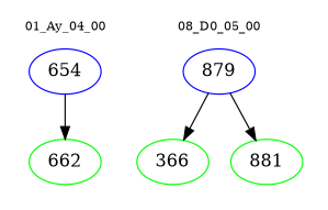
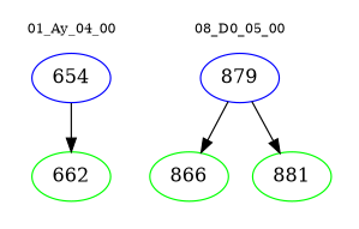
  digraph {
    node [color=green]
    edge [color=black]
    n1 [color=blue label=654]
    n2 [label=662]
    n3 [color=blue label=879]
-   n4 [label=366]
+   n4 [label=866]
    n5 [label=881]
    subgraph cluster_1 {
      color=white
      fontsize=10
      label="01_Ay_04_00"
      n1
      n2
    }
    subgraph cluster_2 {
      color=white
      fontsize=10
      label="08_D0_05_00"
      n3
      n4
      n5
    }
    n1 -> n2
    n3 -> n4
    n3 -> n5
  }
